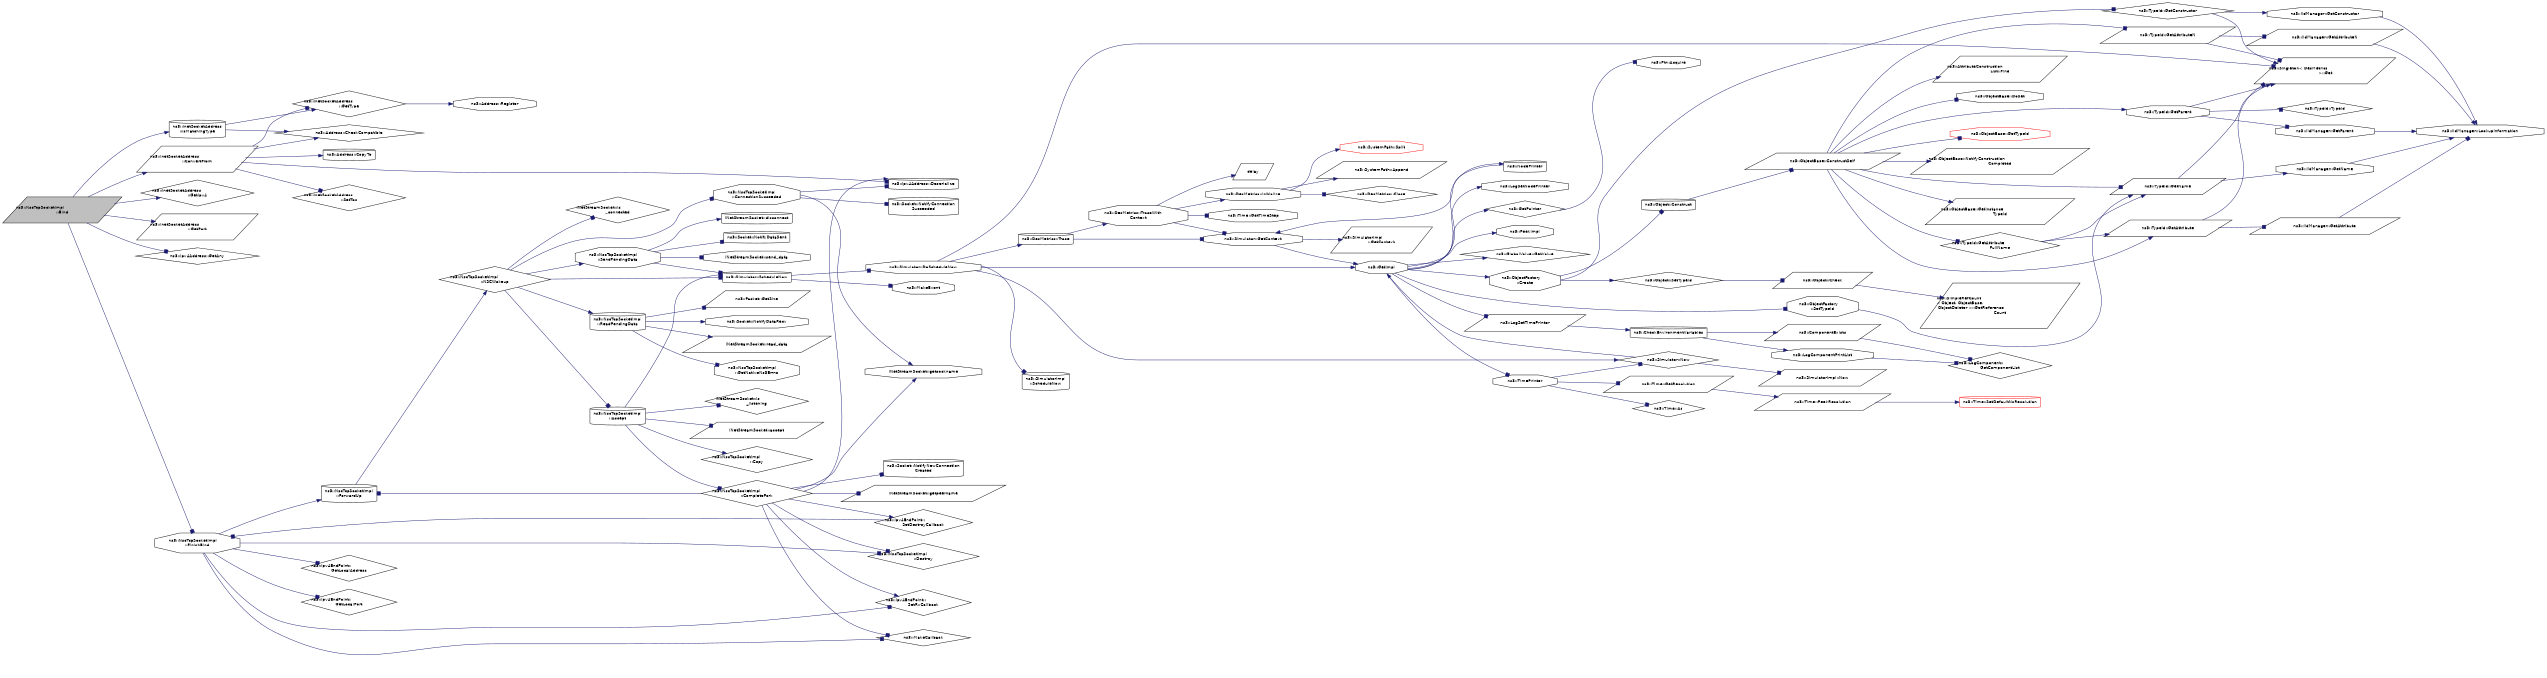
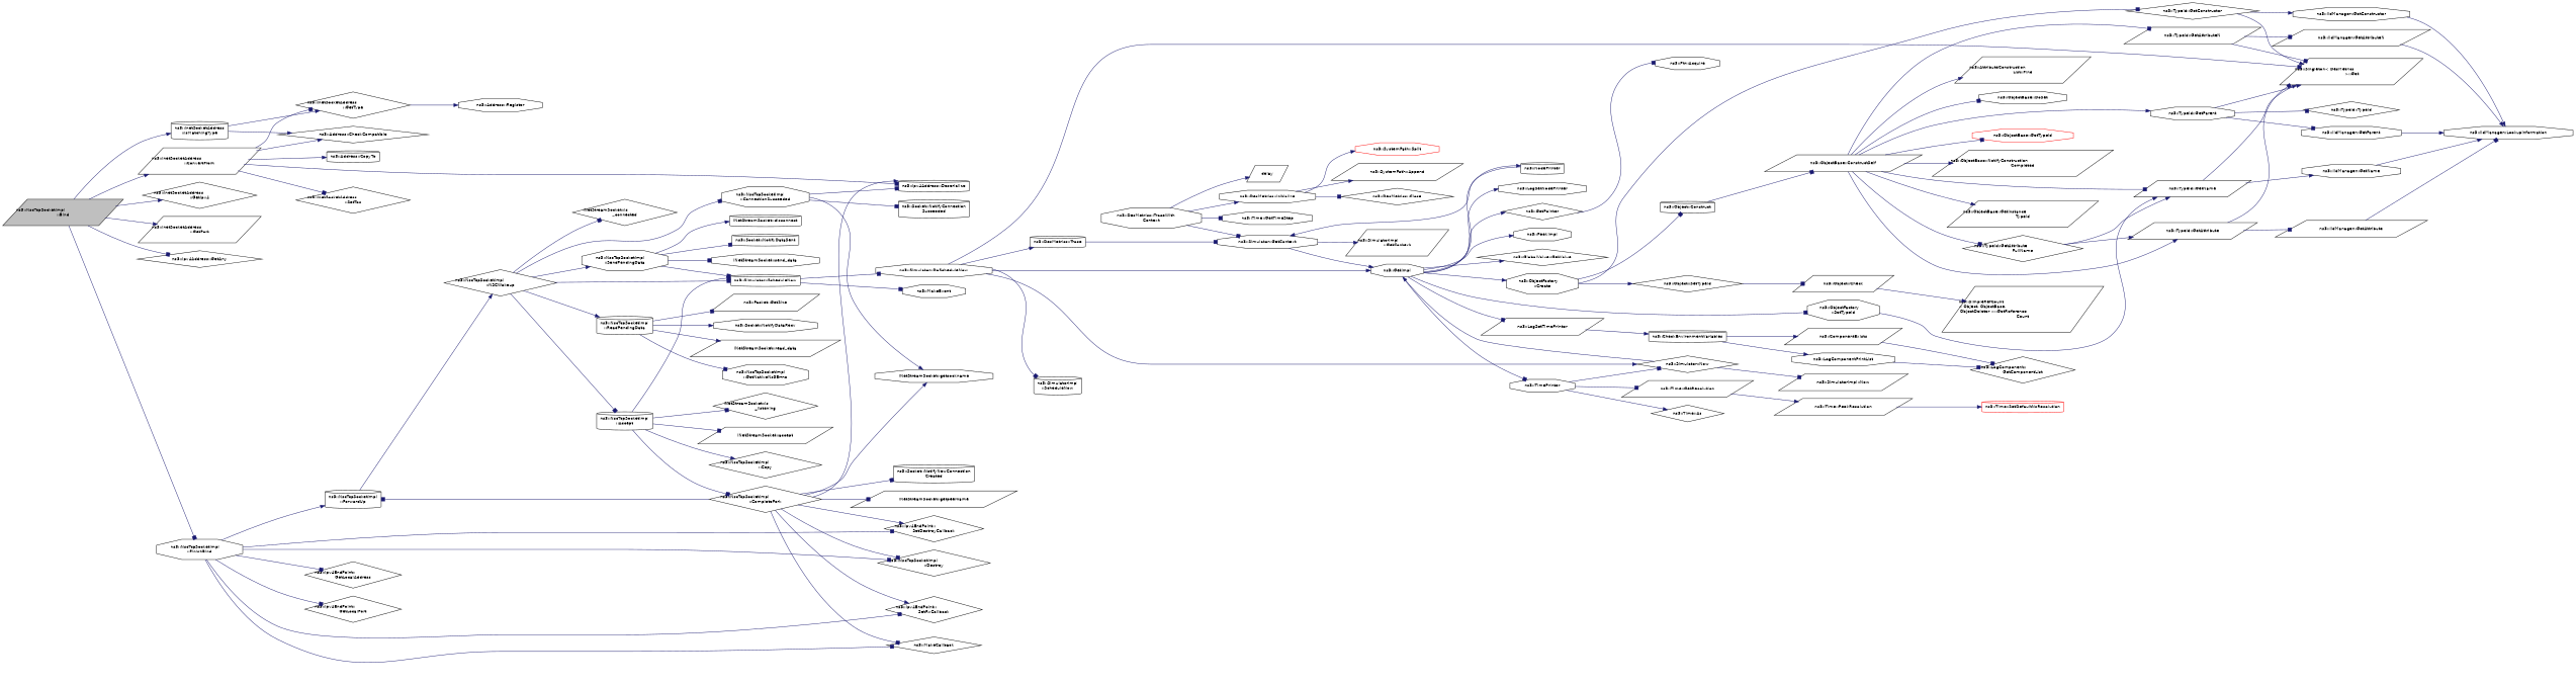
  digraph {
    rankdir=LR
    node [color=black fillcolor=white fontname=Helvetica fontsize=10 shape=octagon style=filled]
    edge [arrowhead=normal color=midnightblue fontname=Helvetica fontsize=10 labelfontname=Helvetica labelfontsize=10 style=solid]
    n1 [fillcolor=grey75 fontcolor=black height=0.2 label="ns3::NscTcpSocketImpl\l::Bind" shape=parallelogram width=0.4]
    n2 [height=0.2 label="ns3::InetSocketAddress\l::IsMatchingType" shape=cylinder width=0.4]
    n3 [height=0.2 label="ns3::InetSocketAddress\l::ConvertFrom" shape=parallelogram width=0.4]
    n4 [height=0.2 label="ns3::InetSocketAddress\l::GetIpv4" shape=diamond width=0.4]
    n5 [height=0.2 label="ns3::InetSocketAddress\l::GetPort" shape=parallelogram width=0.4]
    n6 [height=0.2 label="ns3::Ipv4Address::GetAny" shape=diamond width=0.4]
    n7 [height=0.2 label="ns3::NscTcpSocketImpl\l::FinishBind" width=0.4]
    n8 [height=0.2 label="ns3::Address::CheckCompatible" shape=diamond width=0.4]
    n9 [height=0.2 label="ns3::InetSocketAddress\l::GetType" shape=diamond width=0.4]
    n10 [height=0.2 label="ns3::Address::CopyTo" shape=cylinder width=0.4]
    n11 [height=0.2 label="ns3::Ipv4Address::Deserialize" shape=cylinder width=0.4]
    n12 [height=0.2 label="ns3::InetSocketAddress\l::SetTos" shape=diamond width=0.4]
    n13 [height=0.2 label="ns3::Ipv4EndPoint::\lSetRxCallback" shape=diamond width=0.4]
    n14 [height=0.2 label="ns3::MakeCallback" shape=diamond width=0.4]
    n15 [height=0.2 label="ns3::NscTcpSocketImpl\l::ForwardUp" shape=cylinder width=0.4]
    n16 [height=0.2 label="ns3::Ipv4EndPoint::\lSetDestroyCallback" shape=diamond width=0.4]
    n17 [height=0.2 label="ns3::NscTcpSocketImpl\l::Destroy" shape=diamond width=0.4]
    n18 [height=0.2 label="ns3::Ipv4EndPoint::\lGetLocalAddress" shape=diamond width=0.4]
    n19 [height=0.2 label="ns3::Ipv4EndPoint::\lGetLocalPort" shape=diamond width=0.4]
    n20 [height=0.2 label="ns3::Address::Register" width=0.4]
    n21 [height=0.2 label="ns3::NscTcpSocketImpl\l::NSCWakeup" shape=diamond width=0.4]
    n22 [height=0.2 label="INetStreamSocket::is\l_connected" shape=diamond width=0.4]
    n23 [height=0.2 label="ns3::Simulator::ScheduleNow" shape=cylinder width=0.4]
    n24 [height=0.2 label="ns3::NscTcpSocketImpl\l::ConnectionSucceeded" width=0.4]
    n25 [height=0.2 label="ns3::NscTcpSocketImpl\l::SendPendingData" width=0.4]
    n26 [height=0.2 label="ns3::NscTcpSocketImpl\l::ReadPendingData" shape=cylinder width=0.4]
    n27 [height=0.2 label="ns3::NscTcpSocketImpl\l::Accept" shape=cylinder width=0.4]
    n28 [height=0.2 label="ns3::Simulator::DoScheduleNow" width=0.4]
    n29 [height=0.2 label="ns3::MakeEvent" width=0.4]
    n30 [height=0.2 label="INetStreamSocket::getsockname" width=0.4]
    n31 [height=0.2 label="ns3::Socket::NotifyConnection\lSucceeded" shape=cylinder width=0.4]
    n32 [height=0.2 label="INetStreamSocket::send_data" width=0.4]
    n33 [height=0.2 label="INetStreamSocket::disconnect" shape=cylinder width=0.4]
    n34 [height=0.2 label="ns3::Socket::NotifyDataSent" shape=cylinder width=0.4]
    n35 [height=0.2 label="INetStreamSocket::read_data" shape=parallelogram width=0.4]
    n36 [height=0.2 label="ns3::NscTcpSocketImpl\l::GetNativeNs3Errno" width=0.4]
    n37 [height=0.2 label="ns3::Packet::GetSize" shape=parallelogram width=0.4]
    n38 [height=0.2 label="ns3::Socket::NotifyDataRecv" width=0.4]
    n39 [height=0.2 label="INetStreamSocket::is\l_listening" shape=diamond width=0.4]
    n40 [height=0.2 label="INetStreamSocket::accept" shape=parallelogram width=0.4]
    n41 [height=0.2 label="ns3::NscTcpSocketImpl\l::Copy" shape=diamond width=0.4]
    n42 [height=0.2 label="ns3::NscTcpSocketImpl\l::CompleteFork" shape=diamond width=0.4]
    n43 [height=0.2 label="ns3::Singleton\< DesMetrics\l \>::Get" shape=parallelogram width=0.4]
    n44 [height=0.2 label="ns3::DesMetrics::Trace" shape=cylinder width=0.4]
    n45 [height=0.2 label="ns3::GetImpl" width=0.4]
    n46 [height=0.2 label="ns3::Simulator::Now" shape=diamond width=0.4]
    n47 [height=0.2 label="ns3::SimulatorImpl\l::ScheduleNow" shape=cylinder width=0.4]
    n48 [height=0.2 label="ns3::DesMetrics::TraceWith\lContext" width=0.4]
    n49 [height=0.2 label="ns3::Simulator::GetContext" width=0.4]
    n50 [height=0.2 label="ns3::PeekImpl" width=0.4]
    n51 [height=0.2 label="ns3::GlobalValue::GetValue" shape=diamond width=0.4]
    n52 [height=0.2 label="ns3::ObjectFactory\l::SetTypeId" width=0.4]
    n53 [height=0.2 label="ns3::GetPointer" shape=diamond width=0.4]
    n54 [height=0.2 label="ns3::ObjectFactory\l::Create" width=0.4]
    n55 [height=0.2 label="ns3::LogSetTimePrinter" shape=parallelogram width=0.4]
    n56 [height=0.2 label="ns3::TimePrinter" width=0.4]
    n57 [height=0.2 label="ns3::LogSetNodePrinter" width=0.4]
    n58 [height=0.2 label="ns3::NodePrinter" shape=cylinder width=0.4]
    n59 [height=0.2 label="ns3::SimulatorImpl::Now" shape=parallelogram width=0.4]
    n60 [height=0.2 label="ns3::DesMetrics::Initialize" width=0.4]
    n61 [height=0.2 label="ns3::Time::GetTimeStep" width=0.4]
    n62 [height=0.2 label=delay shape=parallelogram width=0.4]
    n63 [height=0.2 label="ns3::SimulatorImpl\l::GetContext" shape=parallelogram width=0.4]
    n64 [height=0.2 label="ns3::DesMetrics::Close" shape=diamond width=0.4]
    n65 [color=red height=0.2 label="ns3::SystemPath::Split" width=0.4]
    n66 [height=0.2 label="ns3::SystemPath::Append" shape=parallelogram width=0.4]
    n67 [height=0.2 label="ns3::TypeId::GetName" shape=parallelogram width=0.4]
    n68 [height=0.2 label="ns3::Ptr::Acquire" width=0.4]
    n69 [height=0.2 label="ns3::TypeId::GetConstructor" shape=diamond width=0.4]
    n70 [height=0.2 label="ns3::Object::SetTypeId" shape=diamond width=0.4]
    n71 [height=0.2 label="ns3::Object::Construct" shape=cylinder width=0.4]
    n72 [height=0.2 label="ns3::CheckEnvironmentVariables" shape=cylinder width=0.4]
    n73 [height=0.2 label="ns3::Time::GetResolution" shape=parallelogram width=0.4]
    n74 [height=0.2 label="ns3::Time::As" shape=diamond width=0.4]
    n75 [height=0.2 label="ns3::IidManager::GetName" width=0.4]
    n76 [height=0.2 label="ns3::IidManager::LookupInformation" width=0.4]
    n77 [height=0.2 label="ns3::IidManager::GetConstructor" width=0.4]
    n78 [height=0.2 label="ns3::Object::Check" shape=parallelogram width=0.4]
    n79 [height=0.2 label="ns3::ObjectBase::ConstructSelf" shape=parallelogram width=0.4]
    n80 [height=0.2 label="ns3::SimpleRefCount\l\< Object, ObjectBase,\l ObjectDeleter \>::GetReference\lCount" shape=parallelogram width=0.4]
    n81 [height=0.2 label="ns3::ObjectBase::GetInstance\lTypeId" shape=parallelogram width=0.4]
    n82 [height=0.2 label="ns3::TypeId::GetAttributeN" shape=parallelogram width=0.4]
    n83 [height=0.2 label="ns3::TypeId::GetAttribute" shape=parallelogram width=0.4]
    n84 [height=0.2 label="ns3::AttributeConstruction\lList::Find" shape=parallelogram width=0.4]
    n85 [height=0.2 label="ns3::ObjectBase::DoSet" width=0.4]
    n86 [height=0.2 label="ns3::TypeId::GetAttribute\lFullName" shape=diamond width=0.4]
    n87 [height=0.2 label="ns3::TypeId::GetParent" width=0.4]
    n88 [color=red height=0.2 label="ns3::ObjectBase::GetTypeId" width=0.4]
    n89 [height=0.2 label="ns3::ObjectBase::NotifyConstruction\lCompleted" shape=parallelogram width=0.4]
    n90 [height=0.2 label="ns3::IidManager::GetAttributeN" shape=parallelogram width=0.4]
    n91 [height=0.2 label="ns3::IidManager::GetAttribute" shape=parallelogram width=0.4]
    n92 [height=0.2 label="ns3::IidManager::GetParent" width=0.4]
    n93 [height=0.2 label="ns3::TypeId::TypeId" shape=diamond width=0.4]
    n94 [height=0.2 label="ns3::ComponentExists" shape=parallelogram width=0.4]
    n95 [height=0.2 label="ns3::LogComponentPrintList" width=0.4]
    n96 [height=0.2 label="ns3::LogComponent::\lGetComponentList" shape=diamond width=0.4]
    n97 [height=0.2 label="ns3::Time::PeekResolution" shape=parallelogram width=0.4]
    n98 [color=red height=0.2 label="ns3::Time::SetDefaultNsResolution" shape=cylinder width=0.4]
    n99 [height=0.2 label="INetStreamSocket::getpeername" shape=parallelogram width=0.4]
    n100 [height=0.2 label="ns3::Socket::NotifyNewConnection\lCreated" shape=cylinder width=0.4]
    n1 -> n2
    n1 -> n3
    n1 -> n4
    n1 -> n5
    n1 -> n6 [arrowhead=box]
    n1 -> n7 [arrowhead=box]
    n2 -> n8
    n2 -> n9
    n3 -> n8
    n3 -> n9 [arrowhead=box]
    n3 -> n10
    n3 -> n11 [arrowhead=box]
    n3 -> n12 [arrowhead=box]
    n7 -> n13 [arrowhead=box]
    n7 -> n14 [arrowhead=box]
    n7 -> n15
-   n16 -> n7 [arrowhead=box]
+   n7 -> n16 [arrowhead=box]
    n7 -> n17 [arrowhead=box]
    n7 -> n18 [arrowhead=box]
    n7 -> n19 [arrowhead=box]
    n9 -> n20
    n15 -> n21
    n21 -> n22 [arrowhead=box]
    n21 -> n23 [arrowhead=box]
    n21 -> n24 [arrowhead=box]
    n21 -> n25
    n21 -> n26
    n21 -> n27 [arrowhead=box]
    n23 -> n28 [arrowhead=box]
    n23 -> n29 [arrowhead=box]
    n24 -> n11 [arrowhead=box]
    n24 -> n30
    n24 -> n31 [arrowhead=box]
    n25 -> n23 [arrowhead=box]
    n25 -> n32 [arrowhead=box]
    n25 -> n33
    n25 -> n34 [arrowhead=box]
    n26 -> n35
    n26 -> n36 [arrowhead=box]
    n26 -> n37 [arrowhead=box]
    n26 -> n38
    n27 -> n23 [arrowhead=box]
    n27 -> n39 [arrowhead=box]
    n27 -> n40 [arrowhead=box]
    n27 -> n41
    n27 -> n42 [arrowhead=box]
    n28 -> n43 [arrowhead=box]
    n28 -> n44
    n28 -> n45
    n28 -> n46
    n28 -> n47 [arrowhead=box]
    n42 -> n11
    n42 -> n13
    n42 -> n14 [arrowhead=box]
    n42 -> n15 [arrowhead=box]
    n42 -> n16
    n42 -> n17 [arrowhead=box]
    n42 -> n30
    n42 -> n99 [arrowhead=box]
    n42 -> n100 [arrowhead=box]
-   n44 -> n48
    n44 -> n49 [arrowhead=box]
    n45 -> n50
    n45 -> n51
    n45 -> n52 [arrowhead=box]
    n45 -> n53
    n45 -> n54
    n45 -> n55 [arrowhead=box]
    n45 -> n56 [arrowhead=box]
    n45 -> n57
    n45 -> n58
    n46 -> n45
    n46 -> n59 [arrowhead=box]
    n48 -> n49 [arrowhead=box]
    n48 -> n60
    n48 -> n61 [arrowhead=box]
    n48 -> n62
    n49 -> n45
    n49 -> n63
    n52 -> n67
    n53 -> n68 [arrowhead=box]
    n54 -> n69 [arrowhead=box]
    n54 -> n70
    n54 -> n71 [arrowhead=box]
    n55 -> n72
    n56 -> n46 [arrowhead=box]
    n56 -> n73 [arrowhead=box]
-   n56 -> n74 [arrowhead=box]
+   n56 -> n74
    n58 -> n49
    n60 -> n64 [arrowhead=box]
    n60 -> n65
    n60 -> n66
    n67 -> n43
    n67 -> n75
    n69 -> n43
    n69 -> n77
    n70 -> n78 [arrowhead=box]
    n71 -> n79 [arrowhead=box]
    n72 -> n94
    n72 -> n95
    n73 -> n97
    n75 -> n76
    n77 -> n76
    n78 -> n80
    n79 -> n67 [arrowhead=box]
    n79 -> n81
    n79 -> n82 [arrowhead=box]
    n79 -> n83
    n79 -> n84
    n79 -> n85 [arrowhead=box]
    n79 -> n86 [arrowhead=box]
    n79 -> n87
    n79 -> n88 [arrowhead=box]
    n79 -> n89
    n82 -> n43 [arrowhead=box]
    n82 -> n90 [arrowhead=box]
    n83 -> n43 [arrowhead=box]
    n83 -> n91 [arrowhead=box]
    n86 -> n67
    n86 -> n83
    n87 -> n43
    n87 -> n92 [arrowhead=box]
    n87 -> n93 [arrowhead=box]
    n90 -> n76
    n91 -> n76 [arrowhead=box]
    n92 -> n76
    n94 -> n96 [arrowhead=box]
    n95 -> n96 [arrowhead=box]
    n97 -> n98
  }
